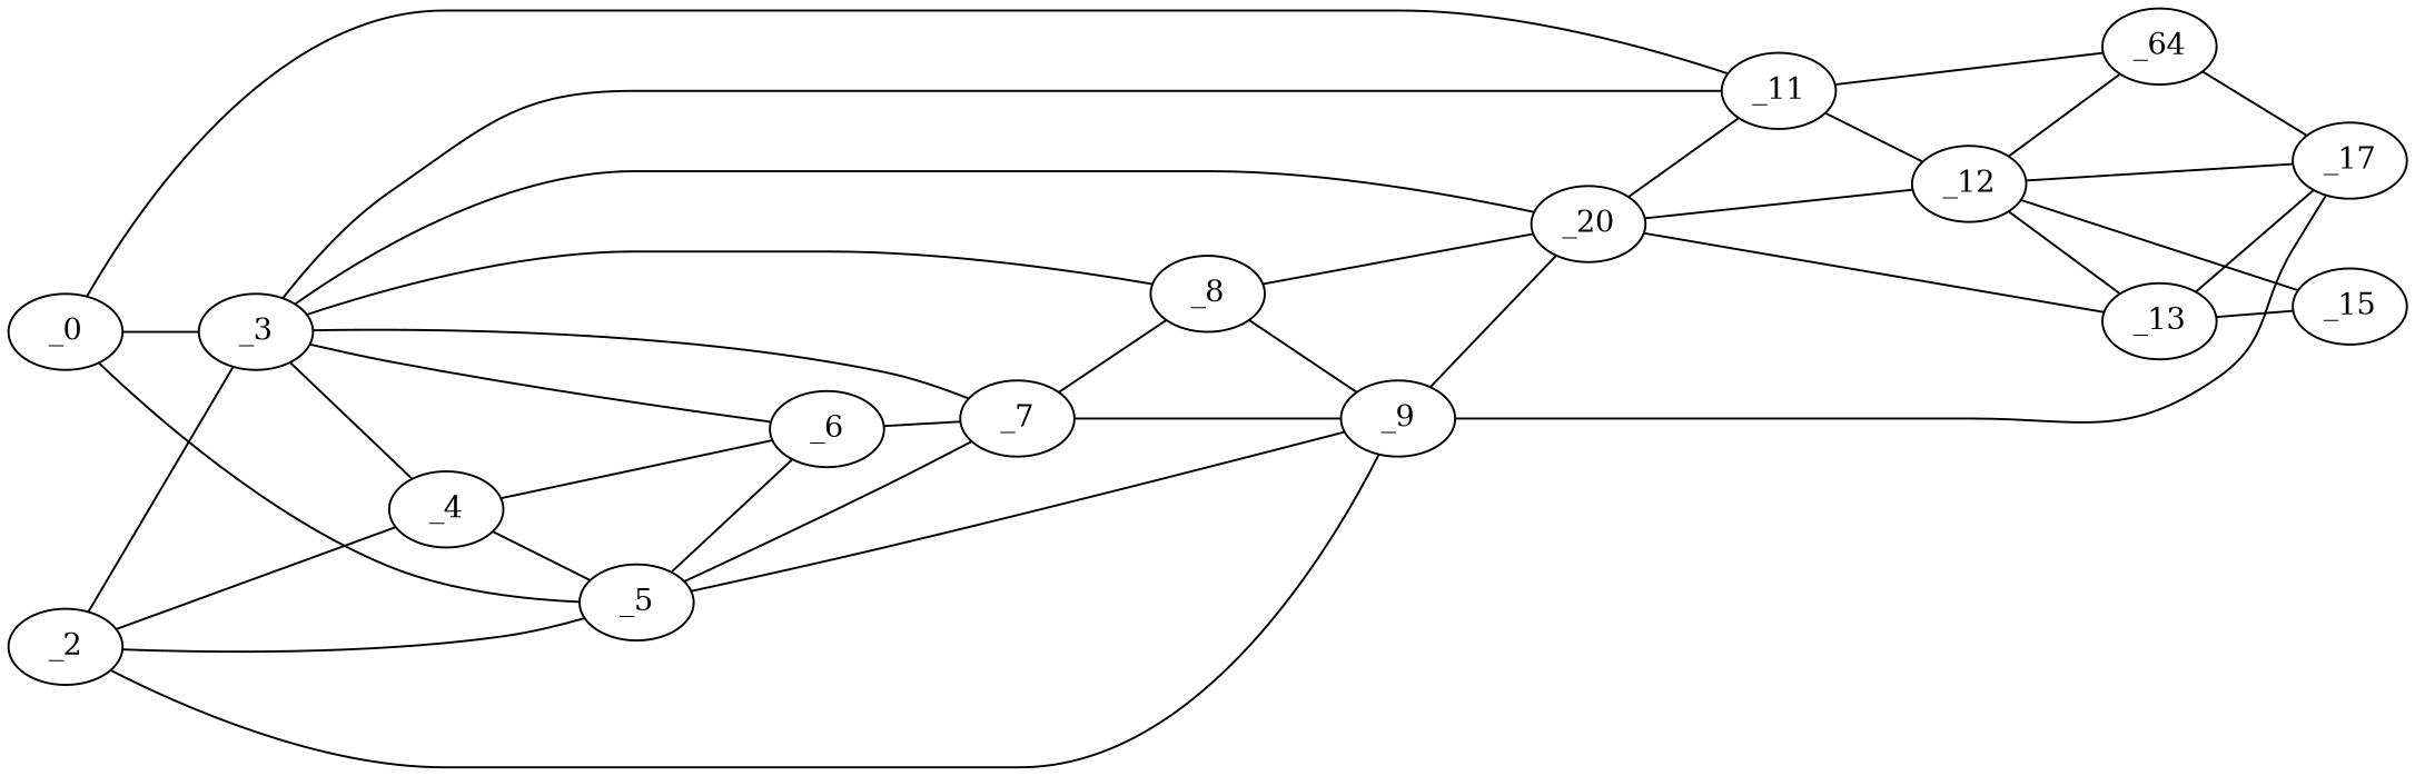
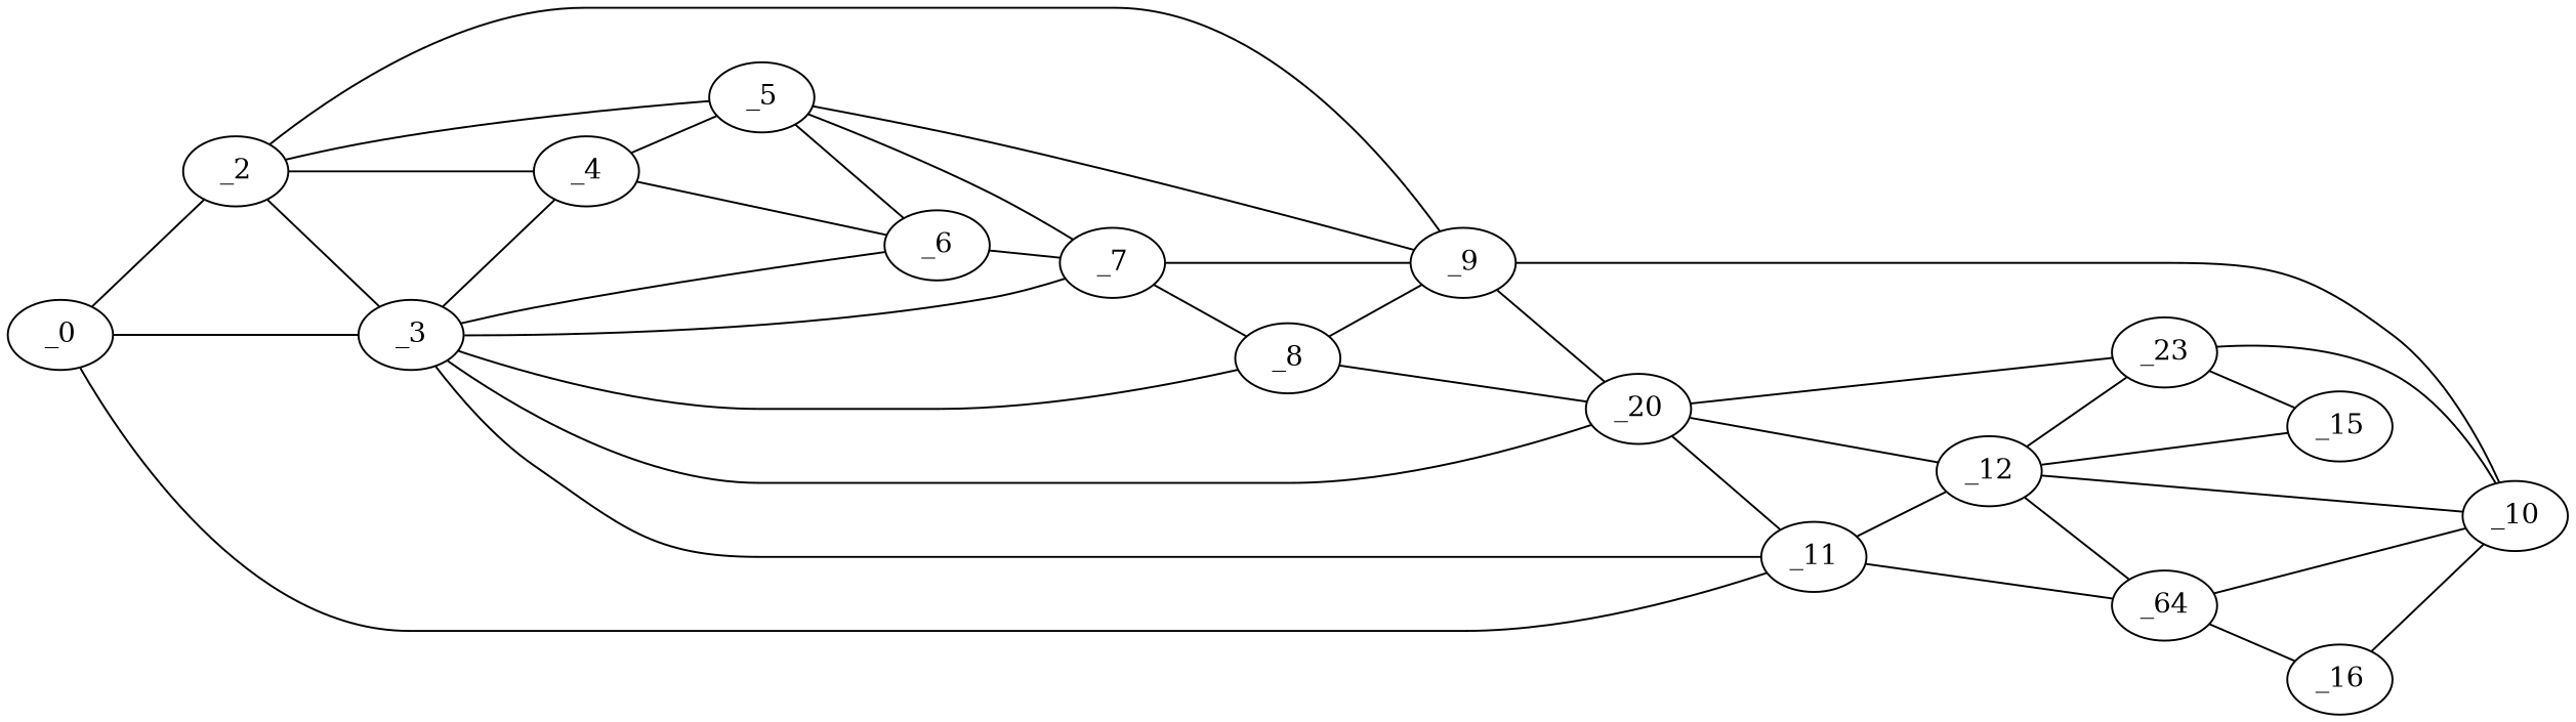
  graph {
    rankdir=LR
    node [x=116]
    edge [valence=2]
    _0 [x=5 y=27]
    _2 [x=71 y=103]
    _3 [x=74 y=91]
    _11 [x=107 y=14]
    _4 [x=84 y=94]
    _5 [x=86 y=99]
    _9 [x=102 y=102]
    _6 [x=87 y=92]
    _7 [x=91 y=89]
    _8 [x=101 y=79]
    n11 [label=_20 x=106 y=72]
    _12 [y=38]
    n13 [label=_64 x=119 y=24]
-   _17 [x=126 y=41]
-   _13 [y=58]
+   _17 [x=126 y=41 label=_10]
+   _13 [y=58 label=_23]
    _15 [x=119 y=50]
-   _0 -- _5 [valence=1]
+   _16 [x=125 y=18]
+   _0 -- _2 [valence=1]
    _0 -- _3
    _0 -- _11 [valence=1]
    _2 -- _3
    _2 -- _4
    _2 -- _5 [valence=1]
    _2 -- _9 [valence=1]
    _3 -- _11
    _3 -- _4
    _3 -- _6
    _3 -- _7
    _3 -- _8
    _3 -- n11 [valence=1]
    _11 -- _12
    _11 -- n13 [valence=1]
    _4 -- _5
    _4 -- _6
    _5 -- _9 [valence=1]
    _5 -- _6 [valence=1]
    _5 -- _7
    _9 -- n11
    _9 -- _17 [valence=1]
    _6 -- _7 [valence=1]
    _7 -- _9
    _7 -- _8
    _8 -- _9
    _8 -- n11
    n11 -- _11 [valence=1]
    n11 -- _12
    n11 -- _13
    _12 -- n13
    _12 -- _17
    _12 -- _13 [valence=1]
    _12 -- _15 [valence=1]
    n13 -- _17
+   n13 -- _16 [valence=1]
    _13 -- _17 [valence=1]
    _13 -- _15
+   _16 -- _17 [valence=1]
  }
